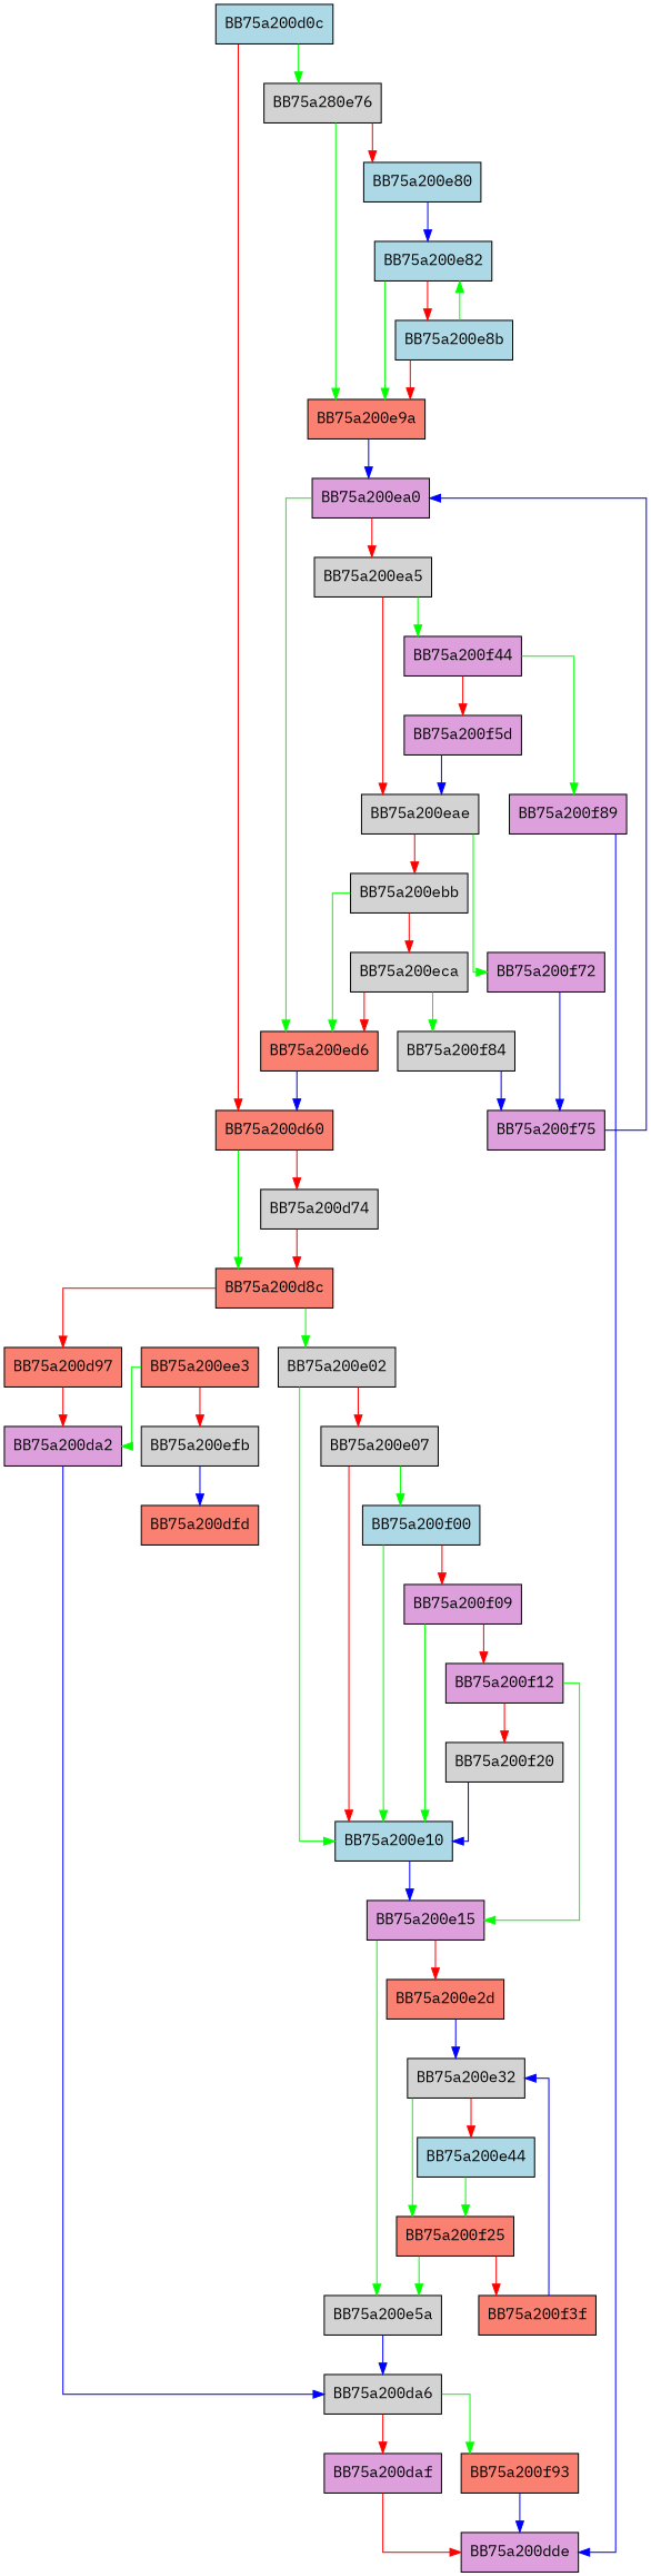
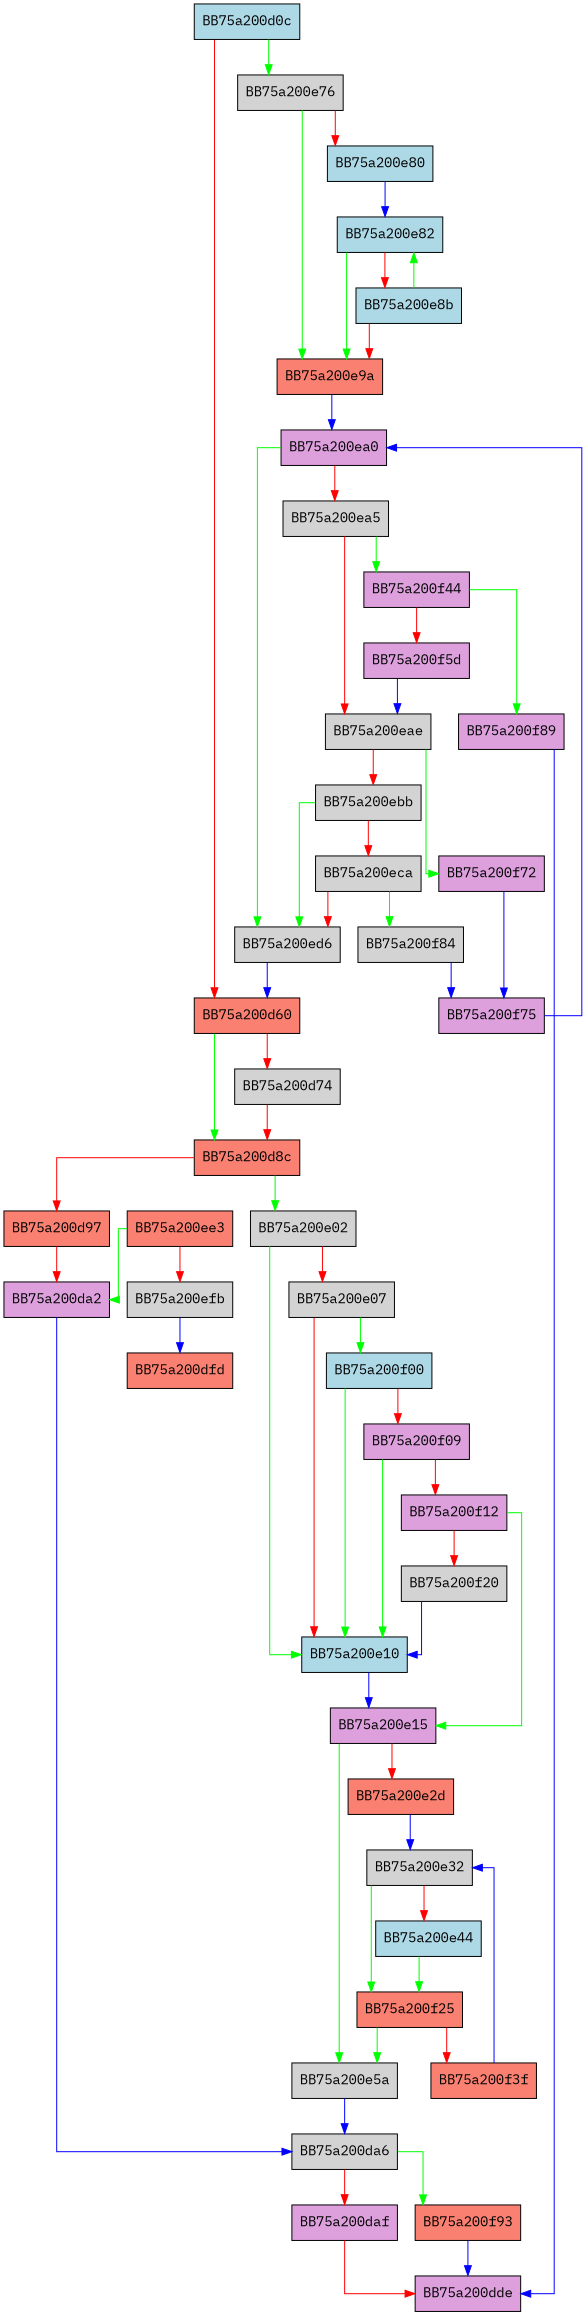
  digraph {
    fontname="IBM Plex Mono"
    splines=ortho
    node [fillcolor=lightgrey fontname="IBM Plex Mono" shape=box style=filled]
    edge [color=red fontname="IBM Plex Mono"]
    BB75a200d0c [fillcolor=lightblue]
-   BB75a200e76 [label=BB75a280e76]
+   BB75a200e76
    BB75a200d60 [fillcolor=salmon]
    BB75a200e9a [fillcolor=salmon]
    BB75a200e80 [fillcolor=lightblue]
    BB75a200d8c [fillcolor=salmon]
    BB75a200d74
    BB75a200ea0 [fillcolor=plum]
    BB75a200e82 [fillcolor=lightblue]
    BB75a200e02
    BB75a200d97 [fillcolor=salmon]
    BB75a200e10 [fillcolor=lightblue]
    BB75a200e07
    BB75a200da2 [fillcolor=plum]
    BB75a200e15 [fillcolor=plum]
    BB75a200f00 [fillcolor=lightblue]
    BB75a200da6
    BB75a200ee3 [fillcolor=salmon]
    BB75a200efb
    BB75a200dfd [fillcolor=salmon]
    BB75a200f93 [fillcolor=salmon]
    BB75a200daf [fillcolor=plum]
    BB75a200dde [fillcolor=plum]
    BB75a200e5a
    BB75a200e2d [fillcolor=salmon]
    BB75a200f09 [fillcolor=plum]
    BB75a200f12 [fillcolor=plum]
    BB75a200e32
    BB75a200f25 [fillcolor=salmon]
    BB75a200e44 [fillcolor=lightblue]
    BB75a200f3f [fillcolor=salmon]
-   BB75a200ed6 [fillcolor=salmon]
+   BB75a200ed6
    BB75a200ea5
    BB75a200e8b [fillcolor=lightblue]
    BB75a200f44 [fillcolor=plum]
    BB75a200eae
    BB75a200f89 [fillcolor=plum]
    BB75a200f5d [fillcolor=plum]
    BB75a200f72 [fillcolor=plum]
    BB75a200ebb
    BB75a200f75 [fillcolor=plum]
    BB75a200eca
    BB75a200f84
    BB75a200f20
    BB75a200d0c -> BB75a200e76 [color=green]
    BB75a200d0c -> BB75a200d60
    BB75a200e76 -> BB75a200e9a [color=green]
    BB75a200e76 -> BB75a200e80
    BB75a200d60 -> BB75a200d8c [color=green]
    BB75a200d60 -> BB75a200d74
    BB75a200e9a -> BB75a200ea0 [color=blue]
    BB75a200e80 -> BB75a200e82 [color=blue]
    BB75a200d8c -> BB75a200e02 [color=green]
    BB75a200d8c -> BB75a200d97
    BB75a200d74 -> BB75a200d8c
    BB75a200ea0 -> BB75a200ed6 [color=green]
    BB75a200ea0 -> BB75a200ea5
    BB75a200e82 -> BB75a200e9a [color=green]
    BB75a200e82 -> BB75a200e8b
    BB75a200e02 -> BB75a200e10 [color=green]
    BB75a200e02 -> BB75a200e07
    BB75a200d97 -> BB75a200da2
    BB75a200e10 -> BB75a200e15 [color=blue]
    BB75a200e07 -> BB75a200e10
    BB75a200e07 -> BB75a200f00 [color=green]
    BB75a200da2 -> BB75a200da6 [color=blue]
    BB75a200e15 -> BB75a200e5a [color=green]
    BB75a200e15 -> BB75a200e2d
    BB75a200f00 -> BB75a200e10 [color=green]
    BB75a200f00 -> BB75a200f09
    BB75a200da6 -> BB75a200f93 [color=green]
    BB75a200da6 -> BB75a200daf
    BB75a200ee3 -> BB75a200da2 [color=green]
    BB75a200ee3 -> BB75a200efb
    BB75a200efb -> BB75a200dfd [color=blue]
    BB75a200f93 -> BB75a200dde [color=blue]
    BB75a200daf -> BB75a200dde
    BB75a200e5a -> BB75a200da6 [color=blue]
    BB75a200e2d -> BB75a200e32 [color=blue]
    BB75a200f09 -> BB75a200e10 [color=green]
    BB75a200f09 -> BB75a200f12
    BB75a200f12 -> BB75a200e15 [color=green]
    BB75a200f12 -> BB75a200f20
    BB75a200e32 -> BB75a200f25 [color=green]
    BB75a200e32 -> BB75a200e44
    BB75a200f25 -> BB75a200e5a [color=green]
    BB75a200f25 -> BB75a200f3f
    BB75a200e44 -> BB75a200f25 [color=green]
    BB75a200f3f -> BB75a200e32 [color=blue]
    BB75a200ed6 -> BB75a200d60 [color=blue]
    BB75a200ea5 -> BB75a200f44 [color=green]
    BB75a200ea5 -> BB75a200eae
    BB75a200e8b -> BB75a200e9a
    BB75a200e8b -> BB75a200e82 [color=green]
    BB75a200f44 -> BB75a200f89 [color=green]
    BB75a200f44 -> BB75a200f5d
    BB75a200eae -> BB75a200f72 [color=green]
    BB75a200eae -> BB75a200ebb
    BB75a200f89 -> BB75a200dde [color=blue]
    BB75a200f5d -> BB75a200eae [color=blue]
    BB75a200f72 -> BB75a200f75 [color=blue]
    BB75a200ebb -> BB75a200ed6 [color=green]
    BB75a200ebb -> BB75a200eca
    BB75a200f75 -> BB75a200ea0 [color=blue]
    BB75a200eca -> BB75a200ed6
    BB75a200eca -> BB75a200f84 [color=green]
    BB75a200f84 -> BB75a200f75 [color=blue]
    BB75a200f20 -> BB75a200e10 [color=blue]
  }
